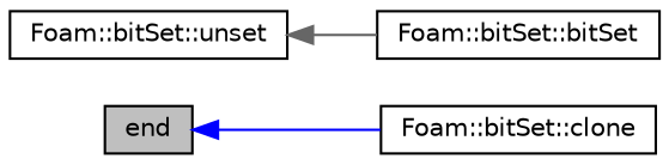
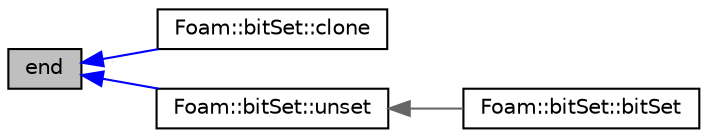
  digraph {
    rankdir=LR
    node [color=black fontname=Helvetica fontsize=10 shape=record]
    edge [color=blue dir=back fontname=Helvetica fontsize=10 labelfontname=Helvetica labelfontsize=10 style=solid]
    n1 [fillcolor=grey75 fontcolor=black height=0.2 label=end style=filled width=0.4]
    n2 [height=0.2 label="Foam::bitSet::clone" width=0.4]
    n3 [height=0.2 label="Foam::bitSet::unset" width=0.4]
    n4 [height=0.2 label="Foam::bitSet::bitSet" width=0.4]
    n1 -> n2
+   n1 -> n3
    n3 -> n4 [color=gray40]
  }
